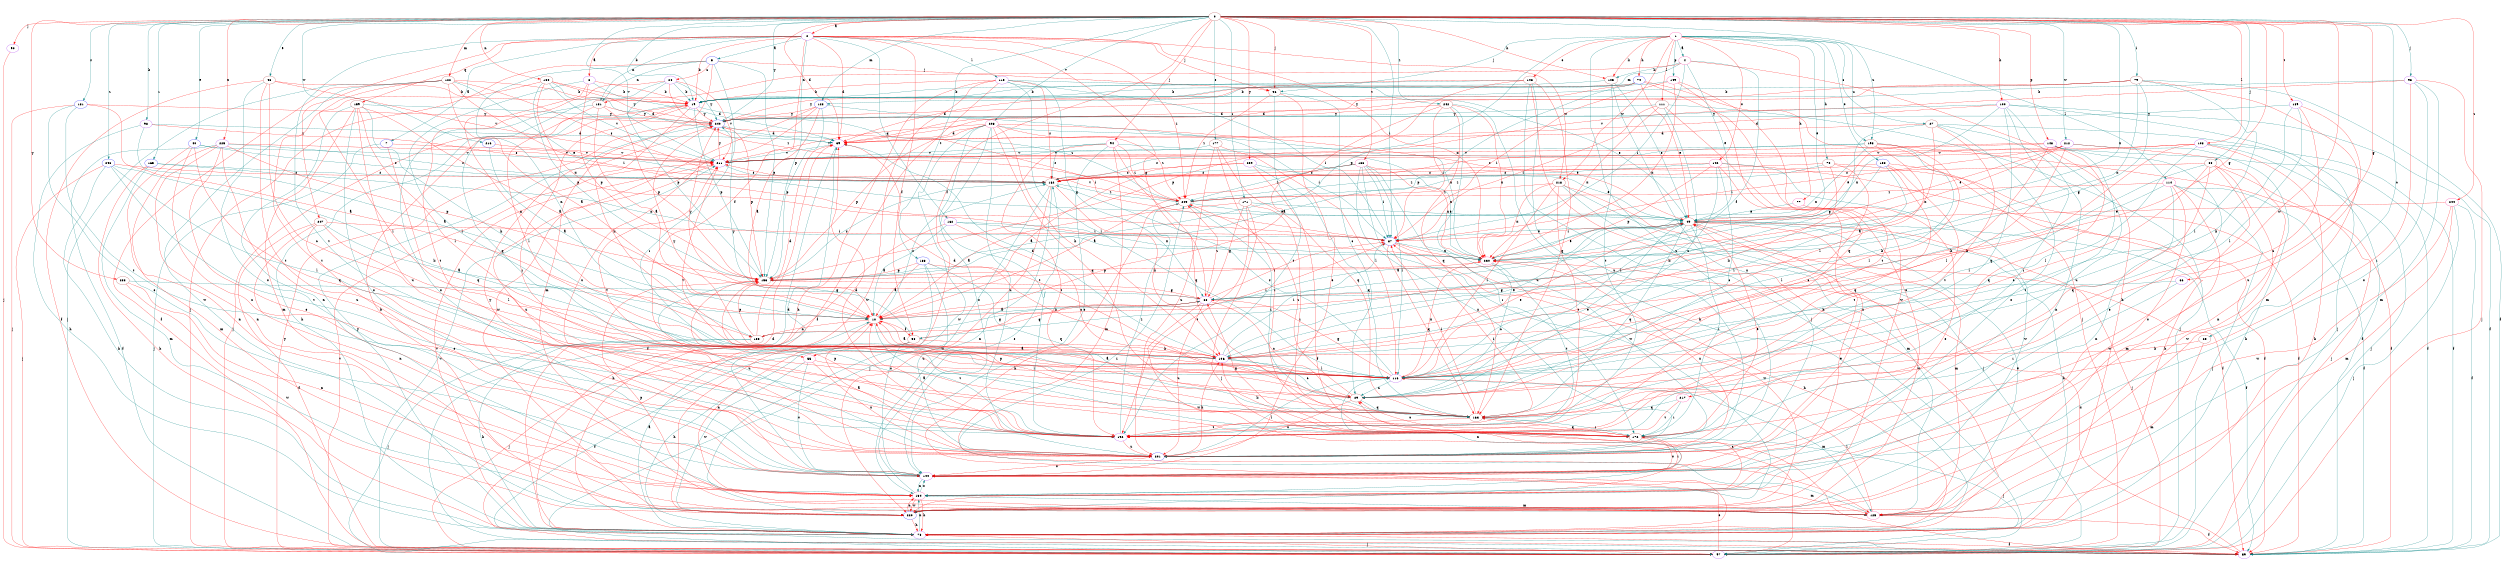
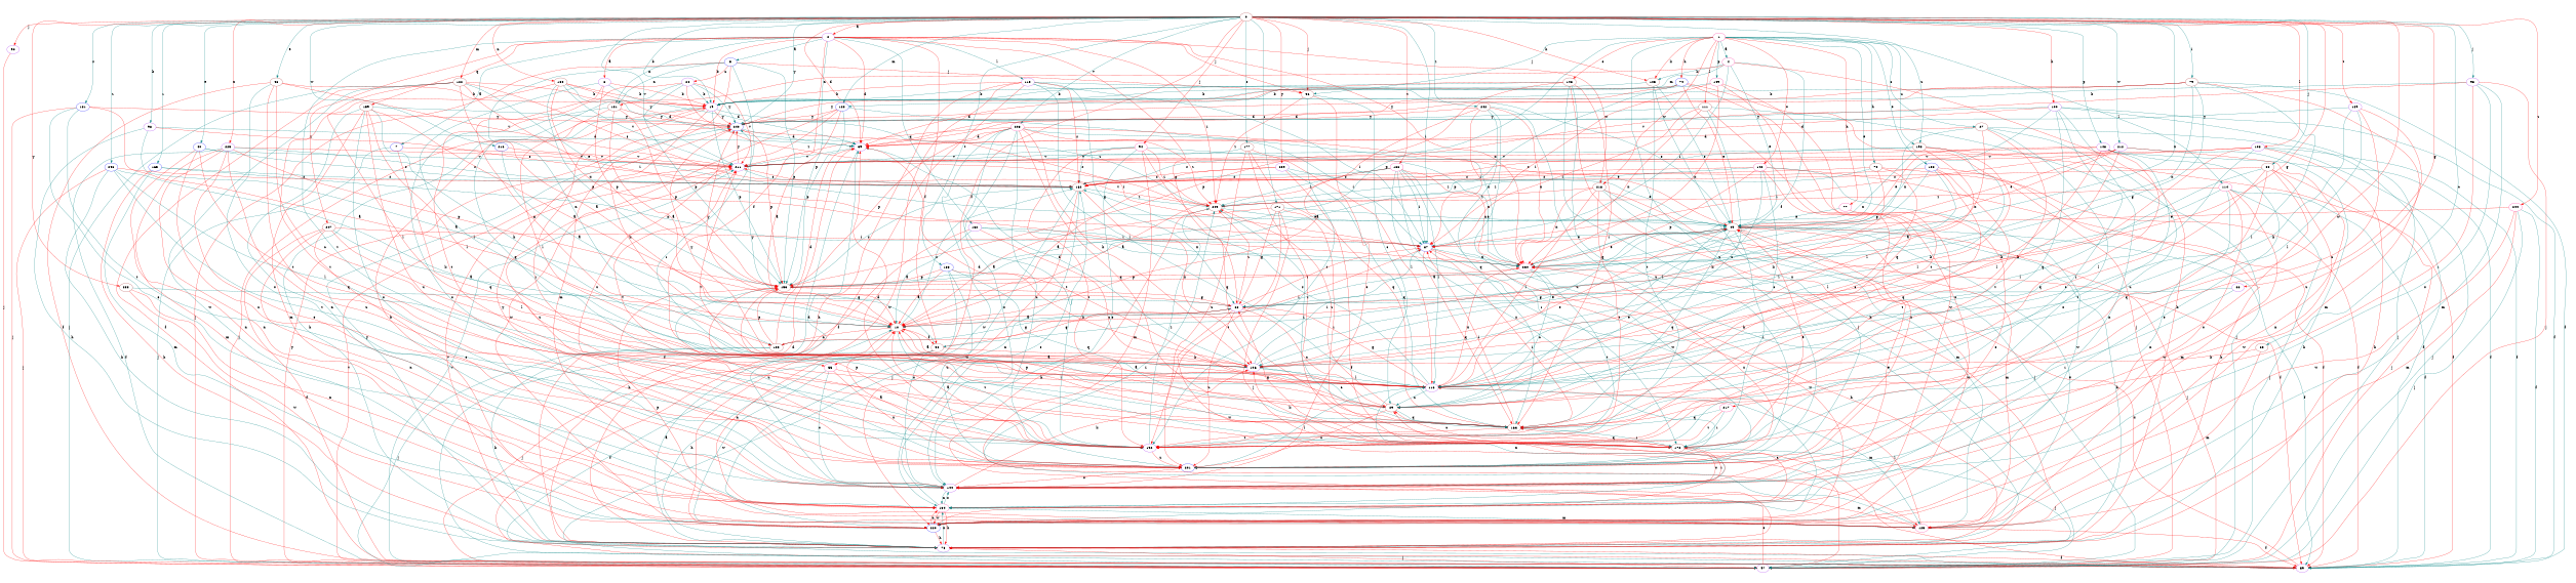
  strict digraph {
    node [color=brown]
    edge [color=red]
    2 [color=purple]
    0
    19 [color=purple]
    25
    39 [color=purple]
    40 [color=blue]
    48
    55 [color=deeppink]
    66 [color=purple]
    68 [color=purple]
    79
    87 [color=blue]
    88
    90 [color=purple]
    93 [color=purple]
    94 [color=deeppink]
    96
    98 [color=purple]
    100 [color=purple]
    105
    108 [color=purple]
    122
    123 [color=blue]
    130
    148 [color=purple]
    165 [color=blue]
    171
    177
    181 [color=blue]
    183 [color=blue]
    186 [color=deeppink]
    189 [color=purple]
    193
    208 [color=deeppink]
    211 [color=purple]
    212 [color=purple]
    216 [color=blue]
    217 [color=deeppink]
    225 [color=purple]
    230 [color=deeppink]
    233
    239 [color=purple]
    240 [color=blue]
    242
    244 [color=deeppink]
    246 [color=blue]
    153
    218
    5 [color=blue]
    7 [color=blue]
    8 [color=purple]
    58
    115 [color=purple]
    131
    159
    162 [color=purple]
    192 [color=purple]
    247
    249
    78 [color=purple]
    97 [color=purple]
    172
    106 [color=purple]
    125 [color=deeppink]
    59 [color=purple]
    201 [color=blue]
    163
    134 [color=deeppink]
    182
    144 [color=purple]
    29
    116 [color=purple]
    220 [color=blue]
    10
    49
    1 [color=deeppink]
    4 [color=deeppink]
    27
    70
    74 [color=blue]
    77 [color=deeppink]
    111
    114 [color=deeppink]
    138 [color=blue]
    142 [color=deeppink]
    143
    149 [color=deeppink]
    28 [color=purple]
    133
    2 -> 19 [label=b]
    2 -> 39 [label=d]
    2 -> 55 [label=f]
    2 -> 68 [label=g]
    2 -> 96 [label=j]
    2 -> 230 [label=x]
    2 -> 153 [color=teal label=p]
    2 -> 218 [label=w]
    2 -> 5 [color=teal label=a]
    2 -> 7 [color=teal label=a]
    2 -> 8 [label=a]
    2 -> 58 [label=f]
    2 -> 115 [color=teal label=l]
    2 -> 131 [color=teal label=n]
    2 -> 159 [label=q]
    2 -> 162 [color=teal label=q]
    2 -> 192 [color=teal label=t]
    2 -> 247 [label=z]
    2 -> 249 [label=z]
    0 -> 2 [label=a]
    0 -> 19 [color=teal label=b]
    0 -> 25 [color=teal label=c]
    0 -> 39 [label=d]
    0 -> 40 [color=teal label=e]
    0 -> 48 [color=teal label=e]
    0 -> 55 [label=f]
    0 -> 66 [label=g]
    0 -> 68 [label=g]
    0 -> 79 [color=teal label=i]
    0 -> 87 [color=teal label=i]
    0 -> 88 [color=teal label=j]
    0 -> 90 [label=j]
    0 -> 93 [color=teal label=j]
    0 -> 94 [label=j]
    0 -> 96 [label=j]
    0 -> 98 [color=teal label=k]
    0 -> 100 [label=k]
    0 -> 105 [label=k]
    0 -> 108 [label=l]
    0 -> 122 [label=m]
    0 -> 123 [color=teal label=m]
    0 -> 130 [label=n]
-   0 -> 148 [label=p]
+   0 -> 148 [color=teal label=p]
    0 -> 165 [color=teal label=r]
    0 -> 171 [color=teal label=r]
    0 -> 177 [color=teal label=s]
    0 -> 181 [color=teal label=s]
    0 -> 183 [color=teal label=t]
    0 -> 186 [label=t]
    0 -> 189 [label=t]
    0 -> 193 [color=teal label=u]
    0 -> 208 [color=teal label=v]
    0 -> 211 [color=teal label=v]
    0 -> 212 [color=teal label=w]
    0 -> 216 [color=teal label=w]
    0 -> 217 [label=w]
    0 -> 225 [label=x]
    0 -> 230 [color=teal label=x]
    0 -> 233 [label=y]
    0 -> 239 [label=y]
    0 -> 240 [color=teal label=y]
    0 -> 242 [color=teal label=z]
    0 -> 244 [label=z]
    0 -> 246 [color=teal label=z]
    19 -> 240 [label=y]
    19 -> 153 [color=teal label=p]
    19 -> 249 [color=teal label=z]
    19 -> 78 [color=teal label=h]
    19 -> 97 [label=j]
    19 -> 172 [label=r]
    19 -> 106 [label=k]
    25 -> 106 [label=k]
    25 -> 125 [label=m]
    39 -> 211 [color=teal label=v]
    39 -> 59 [color=teal label=f]
    40 -> 211 [color=teal label=v]
    40 -> 201 [label=u]
    40 -> 163 [label=q]
    40 -> 134 [label=n]
    40 -> 182 [color=teal label=s]
    48 -> 19 [label=b]
    48 -> 211 [label=v]
    48 -> 192 [label=t]
    48 -> 59 [label=f]
    48 -> 144 [color=teal label=o]
    48 -> 29 [label=c]
    55 -> 201 [label=u]
    55 -> 144 [color=teal label=o]
    55 -> 116 [label=l]
    55 -> 220 [color=teal label=w]
    66 -> 68 [color=teal label=g]
    66 -> 172 [color=teal label=r]
    68 -> 87 [label=i]
    68 -> 240 [label=y]
    68 -> 249 [label=z]
    68 -> 201 [label=u]
    68 -> 29 [label=c]
    68 -> 220 [label=w]
    68 -> 10 [label=a]
    79 -> 19 [color=teal label=b]
    79 -> 39 [label=d]
    79 -> 68 [color=teal label=g]
    79 -> 230 [color=teal label=x]
    79 -> 240 [label=y]
    79 -> 125 [label=m]
    79 -> 59 [color=teal label=f]
    79 -> 116 [color=teal label=l]
    87 -> 230 [color=teal label=x]
    87 -> 78 [label=h]
    87 -> 163 [label=q]
    87 -> 220 [label=w]
    87 -> 49 [color=teal label=e]
    88 -> 97 [label=j]
    88 -> 163 [label=q]
    88 -> 182 [label=s]
    88 -> 144 [label=o]
    88 -> 29 [label=c]
    88 -> 116 [color=teal label=l]
    88 -> 220 [label=w]
    90 -> 97 [label=j]
    93 -> 19 [color=teal label=b]
    93 -> 211 [label=v]
    93 -> 97 [label=j]
    93 -> 172 [label=r]
    93 -> 125 [color=teal label=m]
    93 -> 144 [color=teal label=o]
    94 -> 211 [color=teal label=v]
    94 -> 230 [color=teal label=x]
    94 -> 192 [label=t]
    94 -> 249 [label=z]
    94 -> 125 [label=m]
    94 -> 163 [label=q]
    94 -> 182 [color=teal label=s]
    94 -> 144 [color=teal label=o]
    96 -> 192 [color=teal label=t]
    96 -> 249 [label=z]
    96 -> 144 [label=o]
    96 -> 29 [color=teal label=c]
    98 -> 39 [color=teal label=d]
    98 -> 78 [color=teal label=h]
    98 -> 182 [label=s]
    98 -> 10 [color=teal label=a]
    100 -> 39 [label=d]
    100 -> 230 [color=teal label=x]
    100 -> 240 [color=teal label=y]
    100 -> 97 [color=teal label=j]
    100 -> 172 [color=teal label=r]
    100 -> 59 [color=teal label=f]
    100 -> 201 [color=teal label=u]
    100 -> 163 [color=teal label=q]
    105 -> 19 [color=teal label=b]
    105 -> 192 [color=teal label=t]
    105 -> 201 [color=teal label=u]
    105 -> 49 [color=teal label=e]
    108 -> 211 [label=v]
    108 -> 78 [label=h]
    108 -> 97 [color=teal label=j]
    108 -> 106 [label=k]
    108 -> 59 [color=teal label=f]
    108 -> 182 [label=s]
    108 -> 116 [color=teal label=l]
    122 -> 19 [label=b]
    122 -> 87 [label=i]
    122 -> 97 [color=teal label=j]
    122 -> 59 [label=f]
    122 -> 182 [label=s]
    122 -> 116 [label=l]
    122 -> 220 [color=teal label=w]
    122 -> 10 [label=a]
    122 -> 49 [color=teal label=e]
    123 -> 230 [color=teal label=x]
    123 -> 240 [label=y]
    123 -> 153 [color=teal label=p]
    123 -> 201 [label=u]
    123 -> 220 [label=w]
    123 -> 10 [label=a]
    130 -> 19 [label=b]
    130 -> 39 [color=teal label=d]
    130 -> 211 [color=teal label=v]
    130 -> 230 [label=x]
    130 -> 240 [label=y]
    130 -> 153 [color=teal label=p]
    130 -> 192 [label=t]
    148 -> 211 [label=v]
    148 -> 192 [color=teal label=t]
    148 -> 106 [label=k]
    148 -> 59 [color=teal label=f]
    148 -> 163 [label=q]
    148 -> 144 [color=teal label=o]
    148 -> 49 [label=e]
    165 -> 230 [color=teal label=x]
    165 -> 78 [label=h]
    165 -> 125 [color=teal label=m]
    165 -> 182 [color=teal label=s]
    171 -> 68 [label=g]
    171 -> 192 [label=t]
    171 -> 97 [label=j]
    171 -> 172 [label=r]
    171 -> 10 [label=a]
    171 -> 49 [color=teal label=e]
    177 -> 211 [color=teal label=v]
    177 -> 172 [label=r]
    177 -> 201 [label=u]
    177 -> 163 [label=q]
    177 -> 116 [label=l]
    181 -> 240 [label=y]
    181 -> 192 [color=teal label=t]
    181 -> 97 [label=j]
    181 -> 144 [color=teal label=o]
    181 -> 10 [label=a]
    183 -> 153 [label=p]
    183 -> 106 [label=k]
    183 -> 201 [color=teal label=u]
    183 -> 163 [color=teal label=q]
    183 -> 144 [color=teal label=o]
    183 -> 10 [label=a]
    186 -> 87 [color=teal label=i]
    186 -> 230 [label=x]
    186 -> 249 [color=teal label=z]
    186 -> 172 [color=teal label=r]
    186 -> 201 [color=teal label=u]
    186 -> 182 [color=teal label=s]
    186 -> 116 [color=teal label=l]
    186 -> 220 [color=teal label=w]
    186 -> 10 [label=a]
    189 -> 240 [color=teal label=y]
    189 -> 106 [color=teal label=k]
    189 -> 201 [label=u]
    189 -> 29 [label=c]
    189 -> 116 [color=teal label=l]
    193 -> 211 [color=teal label=v]
    193 -> 230 [color=teal label=x]
    193 -> 106 [color=teal label=k]
    193 -> 59 [label=f]
    193 -> 182 [color=teal label=s]
    193 -> 116 [label=l]
    193 -> 10 [label=a]
    208 -> 39 [label=d]
    208 -> 87 [color=teal label=i]
    208 -> 211 [label=v]
    208 -> 153 [label=p]
    208 -> 192 [color=teal label=t]
    208 -> 249 [label=z]
    208 -> 106 [label=k]
    208 -> 201 [color=teal label=u]
    208 -> 163 [label=q]
    208 -> 144 [color=teal label=o]
    208 -> 220 [color=teal label=w]
    208 -> 49 [label=e]
    211 -> 240 [label=y]
    211 -> 201 [label=u]
    211 -> 182 [color=teal label=s]
    212 -> 87 [label=i]
    212 -> 211 [label=v]
    212 -> 230 [label=x]
    212 -> 78 [color=teal label=h]
    212 -> 134 [label=n]
    212 -> 116 [label=l]
    212 -> 49 [label=e]
    216 -> 211 [label=v]
    216 -> 10 [color=teal label=a]
    217 -> 192 [label=t]
    217 -> 172 [color=teal label=r]
    217 -> 163 [color=teal label=q]
    225 -> 211 [label=v]
    225 -> 153 [label=p]
    225 -> 125 [label=m]
    225 -> 59 [color=teal label=f]
    225 -> 201 [label=u]
    225 -> 134 [label=n]
    225 -> 182 [color=teal label=s]
    225 -> 144 [label=o]
    230 -> 153 [label=p]
    230 -> 192 [color=teal label=t]
    230 -> 201 [label=u]
    230 -> 29 [color=teal label=c]
    230 -> 49 [color=teal label=e]
    233 -> 68 [color=teal label=g]
    233 -> 134 [label=n]
    233 -> 220 [label=w]
    239 -> 59 [label=f]
    239 -> 163 [color=teal label=q]
    239 -> 182 [label=s]
    239 -> 10 [label=a]
    239 -> 49 [color=teal label=e]
    240 -> 39 [color=teal label=d]
    240 -> 87 [label=i]
    240 -> 153 [label=p]
    242 -> 87 [label=i]
    242 -> 230 [label=x]
    242 -> 240 [label=y]
    242 -> 78 [color=teal label=h]
    242 -> 201 [color=teal label=u]
-   242 -> 163 [label=q]
+   242 -> 163 [color=teal label=q]
    242 -> 10 [label=a]
    244 -> 97 [color=teal label=j]
    244 -> 125 [label=m]
    244 -> 59 [color=teal label=f]
    244 -> 220 [label=w]
    244 -> 49 [label=e]
    246 -> 192 [color=teal label=t]
    246 -> 78 [color=teal label=h]
    246 -> 97 [label=j]
    246 -> 106 [color=teal label=k]
    246 -> 182 [label=s]
    246 -> 116 [color=teal label=l]
    153 -> 68 [label=g]
    153 -> 201 [color=teal label=u]
    153 -> 182 [color=teal label=s]
    218 -> 230 [label=x]
    218 -> 192 [label=t]
    218 -> 249 [label=z]
    218 -> 97 [color=teal label=j]
    218 -> 125 [color=teal label=m]
    218 -> 59 [label=f]
    218 -> 116 [label=l]
    5 -> 96 [label=j]
    5 -> 153 [color=teal label=p]
    5 -> 131 [color=teal label=n]
    5 -> 97 [label=j]
    5 -> 172 [color=teal label=r]
    5 -> 125 [label=m]
    5 -> 28 [label=c]
    5 -> 133 [color=teal label=n]
    7 -> 211 [label=v]
    7 -> 97 [color=teal label=j]
    7 -> 163 [label=q]
    8 -> 19 [label=b]
    8 -> 39 [color=teal label=d]
    8 -> 153 [label=p]
    8 -> 116 [color=teal label=l]
    8 -> 133 [label=n]
    58 -> 68 [label=g]
    58 -> 240 [color=teal label=y]
    58 -> 78 [color=teal label=h]
    58 -> 97 [label=j]
    58 -> 106 [label=k]
    58 -> 59 [color=teal label=f]
    115 -> 19 [label=b]
    115 -> 68 [color=teal label=g]
    115 -> 87 [color=teal label=i]
    115 -> 78 [label=h]
    115 -> 59 [label=f]
    115 -> 182 [label=s]
    115 -> 116 [color=teal label=l]
    115 -> 220 [label=w]
    115 -> 49 [color=teal label=e]
    131 -> 240 [label=y]
    131 -> 153 [label=p]
    131 -> 144 [color=teal label=o]
    131 -> 116 [label=l]
    131 -> 10 [label=a]
    159 -> 240 [color=teal label=y]
    159 -> 106 [color=teal label=k]
    159 -> 125 [label=m]
    159 -> 201 [label=u]
    159 -> 134 [color=teal label=n]
    159 -> 144 [color=teal label=o]
    159 -> 116 [label=l]
    159 -> 10 [label=a]
    162 -> 87 [color=teal label=i]
    162 -> 230 [color=teal label=x]
    162 -> 78 [label=h]
    162 -> 29 [label=c]
    162 -> 10 [color=teal label=a]
    192 -> 39 [label=d]
    192 -> 87 [label=i]
    192 -> 153 [label=p]
    192 -> 249 [color=teal label=z]
    192 -> 201 [label=u]
    192 -> 10 [label=a]
    247 -> 87 [label=i]
    247 -> 59 [label=f]
    247 -> 134 [label=n]
    247 -> 144 [label=o]
    247 -> 116 [label=l]
    247 -> 10 [color=teal label=a]
    249 -> 211 [label=v]
    249 -> 78 [label=h]
    249 -> 49 [color=teal label=e]
    78 -> 39 [label=d]
    78 -> 211 [label=v]
    78 -> 240 [color=teal label=y]
    78 -> 97 [label=j]
    78 -> 59 [label=f]
    78 -> 134 [color=teal label=n]
    78 -> 10 [color=teal label=a]
    97 -> 211 [label=v]
    97 -> 240 [label=y]
    97 -> 144 [label=o]
    172 -> 68 [label=g]
    172 -> 153 [label=p]
    172 -> 97 [color=teal label=j]
    172 -> 106 [label=k]
    172 -> 163 [label=q]
    172 -> 144 [label=o]
    172 -> 29 [label=c]
    172 -> 49 [label=e]
    106 -> 39 [color=teal label=d]
    106 -> 87 [color=teal label=i]
    106 -> 240 [label=y]
    106 -> 29 [color=teal label=c]
    106 -> 116 [color=teal label=l]
    106 -> 10 [label=a]
    106 -> 49 [color=teal label=e]
    125 -> 153 [label=p]
    125 -> 249 [color=teal label=z]
    125 -> 59 [label=f]
    125 -> 116 [label=l]
    125 -> 49 [color=teal label=e]
    59 -> 211 [color=teal label=v]
    59 -> 230 [label=x]
-   201 -> 106 [label=k]
+   144 -> 106 [label=k]
    201 -> 144 [label=o]
    201 -> 116 [color=teal label=l]
    201 -> 10 [label=a]
    163 -> 87 [label=i]
    163 -> 211 [label=v]
    163 -> 192 [label=t]
    163 -> 249 [color=teal label=z]
    163 -> 172 [color=teal label=r]
    134 -> 78 [label=h]
    134 -> 125 [color=teal label=m]
    134 -> 182 [color=teal label=s]
    134 -> 144 [color=teal label=o]
    134 -> 29 [label=c]
    134 -> 220 [label=w]
    134 -> 49 [label=e]
    182 -> 249 [color=teal label=z]
    182 -> 97 [color=teal label=j]
    182 -> 106 [label=k]
    182 -> 134 [color=teal label=n]
    182 -> 220 [label=w]
    144 -> 39 [color=teal label=d]
    144 -> 240 [label=y]
    144 -> 172 [label=r]
    144 -> 125 [label=m]
    144 -> 134 [color=teal label=n]
    29 -> 211 [label=v]
    29 -> 249 [label=z]
    29 -> 201 [label=u]
    29 -> 163 [color=teal label=q]
    29 -> 10 [label=a]
    29 -> 49 [color=teal label=e]
    116 -> 39 [label=d]
    116 -> 68 [label=g]
    116 -> 230 [label=x]
    116 -> 125 [color=teal label=m]
    116 -> 134 [color=teal label=n]
    116 -> 182 [color=teal label=s]
    116 -> 29 [color=teal label=c]
    116 -> 10 [label=a]
    116 -> 49 [label=e]
    220 -> 19 [label=b]
    220 -> 78 [label=h]
    220 -> 134 [label=n]
    10 -> 58 [label=f]
    10 -> 192 [color=teal label=t]
    10 -> 134 [label=n]
    10 -> 182 [color=teal label=s]
    10 -> 133 [label=n]
    49 -> 87 [label=i]
    49 -> 78 [color=teal label=h]
    49 -> 97 [label=j]
    49 -> 172 [color=teal label=r]
    49 -> 125 [label=m]
    49 -> 59 [color=teal label=f]
    49 -> 163 [color=teal label=q]
    49 -> 220 [label=w]
    49 -> 10 [color=teal label=a]
    1 -> 96 [color=teal label=j]
    1 -> 105 [label=k]
    1 -> 193 [color=teal label=u]
    1 -> 153 [color=teal label=p]
    1 -> 218 [label=w]
    1 -> 201 [color=teal label=u]
    1 -> 49 [color=teal label=e]
    1 -> 4 [color=teal label=a]
    1 -> 27 [color=teal label=c]
    1 -> 70 [color=teal label=h]
    1 -> 74 [label=h]
    1 -> 77 [label=h]
    1 -> 111 [label=l]
    1 -> 114 [color=teal label=l]
    1 -> 138 [color=teal label=o]
    1 -> 142 [label=o]
    1 -> 143 [label=o]
    1 -> 149 [color=teal label=p]
    4 -> 87 [color=teal label=i]
    4 -> 105 [color=teal label=k]
    4 -> 123 [color=teal label=m]
    4 -> 58 [color=teal label=f]
    4 -> 131 [label=n]
    4 -> 78 [label=h]
    4 -> 49 [color=teal label=e]
    27 -> 39 [label=d]
    27 -> 68 [color=teal label=g]
    27 -> 192 [label=t]
    27 -> 59 [color=teal label=f]
    27 -> 134 [color=teal label=n]
    27 -> 144 [color=teal label=o]
    27 -> 116 [label=l]
    70 -> 249 [color=teal label=z]
    70 -> 106 [label=k]
    70 -> 59 [label=f]
    70 -> 182 [label=s]
    70 -> 29 [label=c]
    74 -> 19 [color=teal label=b]
    74 -> 39 [label=d]
    74 -> 240 [label=y]
    74 -> 153 [color=teal label=p]
    74 -> 97 [label=j]
    74 -> 220 [label=w]
    74 -> 49 [label=e]
    77 -> 144 [label=o]
    77 -> 49 [color=teal label=e]
    111 -> 87 [label=i]
    111 -> 230 [label=x]
    111 -> 240 [color=teal label=y]
    111 -> 97 [color=teal label=j]
    111 -> 144 [label=o]
    111 -> 29 [color=teal label=c]
    114 -> 249 [label=z]
    114 -> 97 [color=teal label=j]
    114 -> 125 [label=m]
    114 -> 59 [color=teal label=f]
    114 -> 134 [color=teal label=n]
    114 -> 116 [color=teal label=l]
    114 -> 220 [label=w]
    138 -> 192 [label=t]
    138 -> 78 [label=h]
    138 -> 106 [color=teal label=k]
    138 -> 163 [label=q]
    138 -> 182 [label=s]
    138 -> 116 [color=teal label=l]
    142 -> 153 [label=p]
    142 -> 249 [color=teal label=z]
    142 -> 59 [label=f]
    142 -> 201 [label=u]
    142 -> 182 [label=s]
    142 -> 29 [color=teal label=c]
    142 -> 116 [color=teal label=l]
    142 -> 220 [color=teal label=w]
    143 -> 19 [color=teal label=b]
    143 -> 39 [label=d]
    143 -> 153 [label=p]
    143 -> 78 [label=h]
    143 -> 97 [color=teal label=j]
    143 -> 201 [color=teal label=u]
    143 -> 163 [label=q]
    149 -> 19 [color=teal label=b]
    149 -> 87 [label=i]
    149 -> 230 [label=x]
    149 -> 192 [label=t]
    149 -> 163 [label=q]
    28 -> 19 [color=teal label=b]
    28 -> 211 [label=v]
    28 -> 240 [color=teal label=y]
    28 -> 153 [color=teal label=p]
    28 -> 192 [label=t]
    28 -> 249 [label=z]
    28 -> 163 [color=teal label=q]
    133 -> 39 [label=d]
    133 -> 68 [color=teal label=g]
    133 -> 87 [label=i]
    133 -> 153 [label=p]
    133 -> 78 [color=teal label=h]
    133 -> 97 [color=teal label=j]
  }
